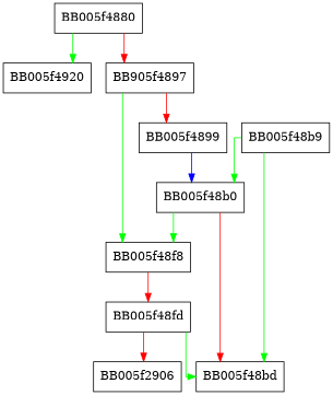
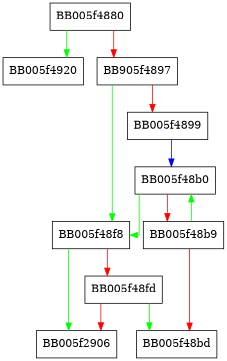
  digraph {
    splines=ortho
    node [shape=box]
    edge [color=green]
    BB005f4880
    BB005f4920
    n3 [label=BB905f4897]
    BB005f48f8
    BB005f4899
    n6 [label=BB005f2906]
    BB005f48fd
    BB005f48b0
    BB005f48bd
    BB005f48b9
    BB005f4880 -> BB005f4920
    BB005f4880 -> n3 [color=red]
    n3 -> BB005f48f8
    n3 -> BB005f4899 [color=red]
+   BB005f48f8 -> n6
    BB005f48f8 -> BB005f48fd [color=red]
    BB005f4899 -> BB005f48b0 [color=blue]
    BB005f48fd -> n6 [color=red]
    BB005f48fd -> BB005f48bd
    BB005f48b0 -> BB005f48f8
-   BB005f48b0 -> BB005f48bd [color=red]
+   BB005f48b0 -> BB005f48b9 [color=red]
    BB005f48b9 -> BB005f48b0
-   BB005f48b9 -> BB005f48bd
+   BB005f48b9 -> BB005f48bd [color=red]
  }
